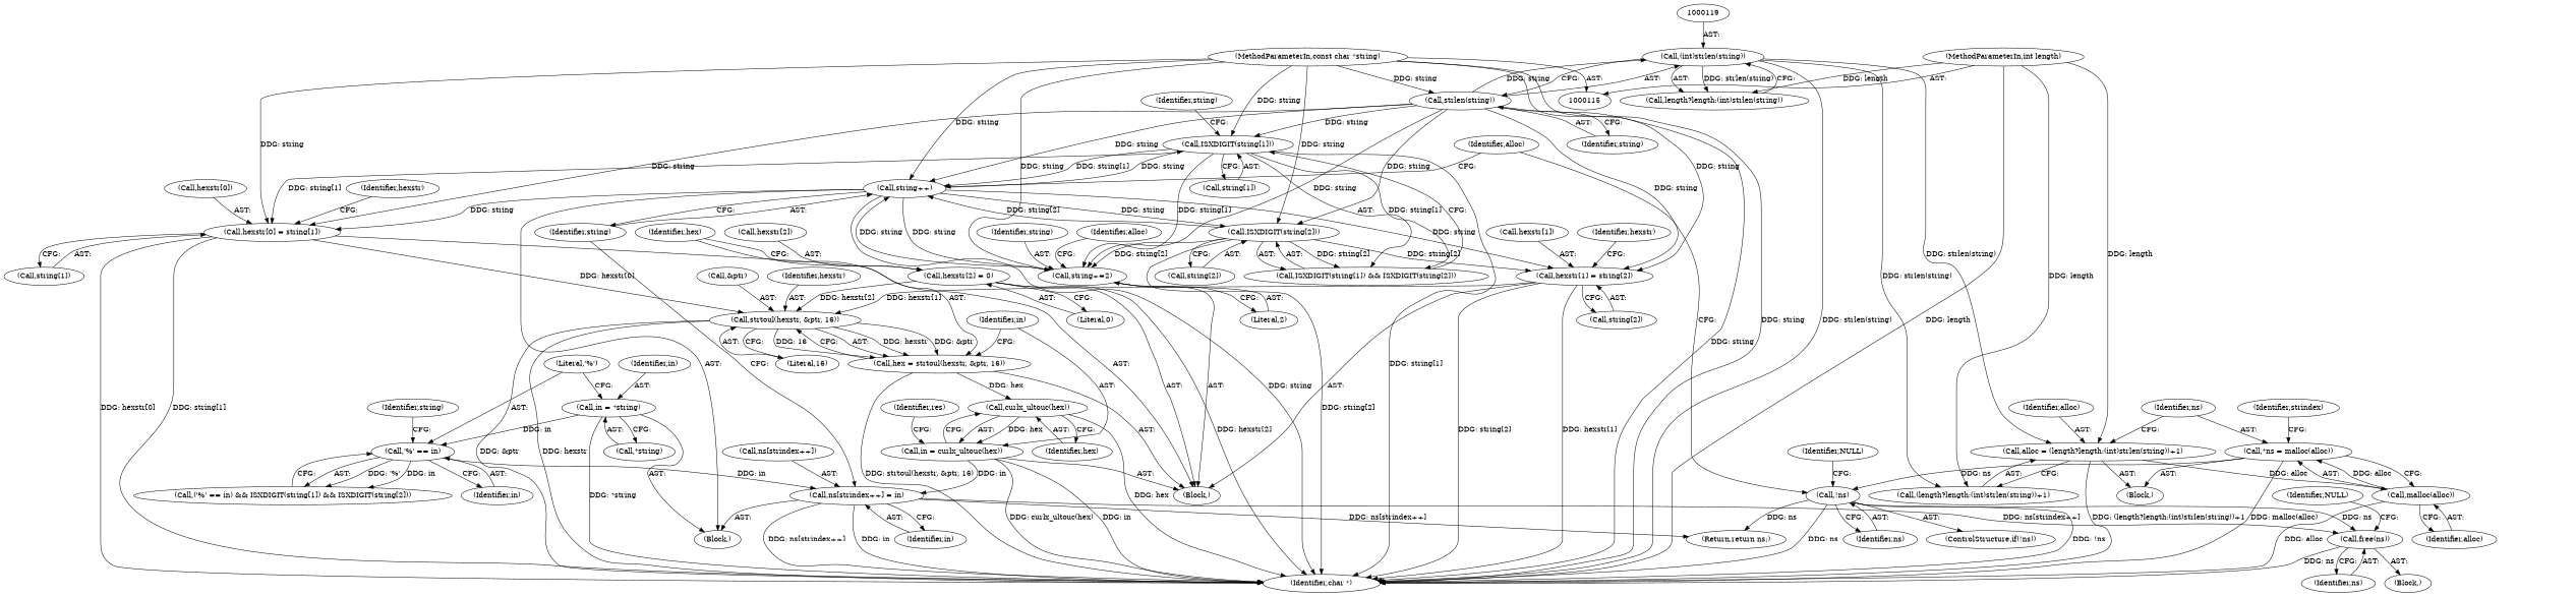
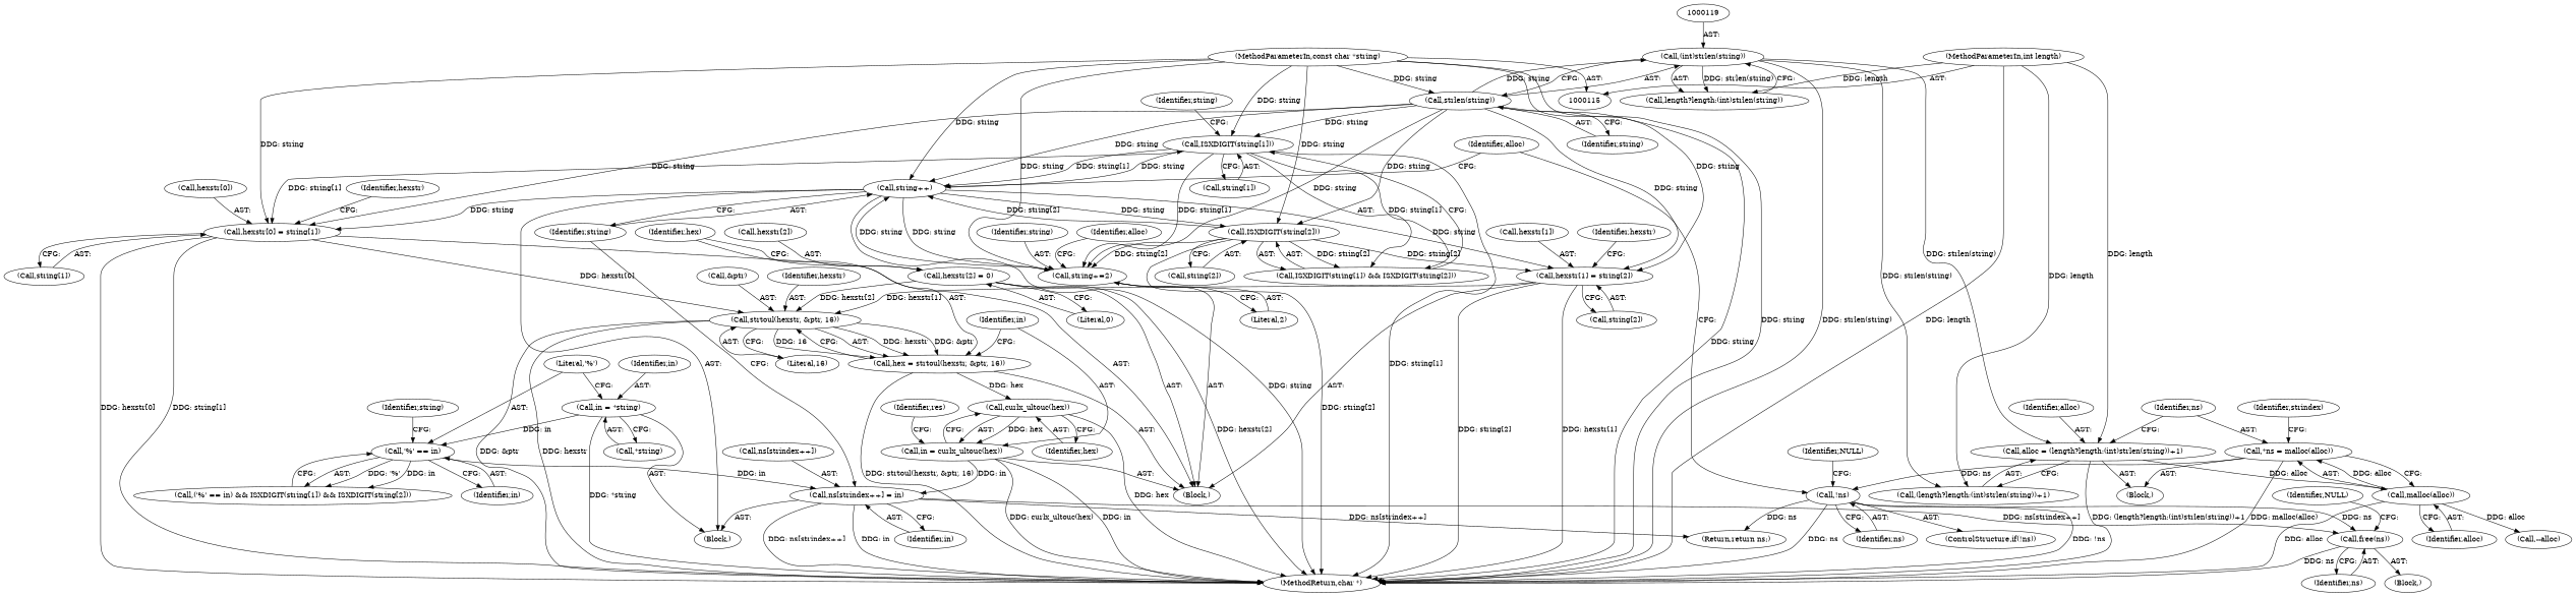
  digraph {
    n1 [label="(Call,free(ns))"]
-   n2 [label="(Identifier,char *)"]
+   n2 [label="(MethodReturn,char *)"]
    n3 [label="(Identifier,ns)"]
    n4 [label="(Block,)"]
    n5 [label="(Call,ns[strindex++] = in)"]
    n6 [label="(Identifier,in)"]
    n7 [label="(Return,return ns;)"]
    n8 [label="(Block,)"]
    n9 [label="(Call,in = curlx_ultouc(hex))"]
    n10 [label="(Call,curlx_ultouc(hex))"]
    n11 [label="(Block,)"]
    n12 [label="(Identifier,hex)"]
    n13 [label="(Call,hex = strtoul(hexstr, &ptr, 16))"]
    n14 [label="(Call,strtoul(hexstr, &ptr, 16))"]
    n15 [label="(Literal,16)"]
    n16 [label="(Call,hexstr[2] = 0)"]
    n17 [label="(Literal,0)"]
    n18 [label="(Call,hexstr[0] = string[1])"]
    n19 [label="(Call,string[1])"]
    n20 [label="(Call,ISXDIGIT(string[1]))"]
    n21 [label="(Call,string++)"]
    n22 [label="(Call,string+=2)"]
    n23 [label="(Call,ISXDIGIT(string[1]) && ISXDIGIT(string[2]))"]
    n24 [label="(Call,string[1])"]
    n25 [label="(Call,ISXDIGIT(string[2]))"]
    n26 [label="(Call,hexstr[1] = string[2])"]
    n27 [label="(Identifier,string)"]
    n28 [label="(Literal,2)"]
    n29 [label="(Call,strlen(string))"]
    n30 [label="(Call,(int)strlen(string))"]
    n31 [label="(Identifier,string)"]
    n32 [label="(Call,string[2])"]
    n33 [label="(Call,string[2])"]
    n34 [label="(Call,alloc = (length?length:(int)strlen(string))+1)"]
    n35 [label="(Call,(length?length:(int)strlen(string))+1)"]
    n36 [label="(Call,length?length:(int)strlen(string))"]
    n37 [label="(MethodParameterIn,const char *string)"]
    n38 [label=1000115]
    n39 [label="(Call,'%' == in)"]
    n40 [label="(Call,('%' == in) && ISXDIGIT(string[1]) && ISXDIGIT(string[2]))"]
    n41 [label="(Identifier,in)"]
    n42 [label="(Call,in = *string)"]
    n43 [label="(Call,*string)"]
    n44 [label="(Call,!ns)"]
    n45 [label="(Identifier,ns)"]
    n46 [label="(ControlStructure,if(!ns))"]
    n47 [label="(Call,*ns = malloc(alloc))"]
    n48 [label="(Call,malloc(alloc))"]
    n49 [label="(Block,)"]
+   n50 [label="(Call,--alloc)"]
    n51 [label="(Identifier,alloc)"]
    n52 [label="(MethodParameterIn,int length)"]
    n53 [label="(Identifier,res)"]
    n54 [label="(Call,hexstr[2])"]
    n55 [label="(Identifier,strindex)"]
    n56 [label="(Call,hexstr[1])"]
    n57 [label="(Identifier,NULL)"]
    n58 [label="(Identifier,hexstr)"]
    n59 [label="(Literal,'%')"]
    n60 [label="(Identifier,NULL)"]
    n61 [label="(Identifier,hexstr)"]
    n62 [label="(Identifier,string)"]
    n63 [label="(Identifier,hexstr)"]
    n64 [label="(Identifier,alloc)"]
    n65 [label="(Identifier,string)"]
    n66 [label="(Identifier,alloc)"]
    n67 [label="(Identifier,hex)"]
    n68 [label="(Call,ns[strindex++])"]
    n69 [label="(Identifier,alloc)"]
    n70 [label="(Identifier,in)"]
    n71 [label="(Identifier,string)"]
    n72 [label="(Identifier,ns)"]
    n73 [label="(Call,hexstr[0])"]
    n74 [label="(Call,&ptr)"]
    n75 [label="(Identifier,in)"]
    1000119
    n1 -> n2 [label="DDG: ns"]
    n1 -> n3 [label="CFG: "]
    n1 -> n4 [label="AST: "]
    n3 -> n1 [label="AST: "]
    n5 -> n1 [label="DDG: ns[strindex++]"]
    n5 -> n2 [label="DDG: ns[strindex++]"]
    n5 -> n2 [label="DDG: in"]
    n5 -> n6 [label="CFG: "]
    n5 -> n7 [label="DDG: ns[strindex++]"]
    n5 -> n8 [label="AST: "]
    n6 -> n5 [label="AST: "]
    n9 -> n2 [label="DDG: in"]
    n9 -> n2 [label="DDG: curlx_ultouc(hex)"]
    n9 -> n5 [label="DDG: in"]
    n9 -> n10 [label="CFG: "]
    n9 -> n11 [label="AST: "]
    n10 -> n2 [label="DDG: hex"]
    n10 -> n9 [label="AST: "]
    n10 -> n9 [label="DDG: hex"]
    n10 -> n12 [label="CFG: "]
    n12 -> n10 [label="AST: "]
    n13 -> n2 [label="DDG: strtoul(hexstr, &ptr, 16)"]
    n13 -> n10 [label="DDG: hex"]
    n13 -> n11 [label="AST: "]
    n13 -> n14 [label="CFG: "]
    n14 -> n2 [label="DDG: &ptr"]
    n14 -> n2 [label="DDG: hexstr"]
    n14 -> n13 [label="AST: "]
    n14 -> n13 [label="DDG: hexstr"]
    n14 -> n13 [label="DDG: &ptr"]
    n14 -> n13 [label="DDG: 16"]
    n14 -> n15 [label="CFG: "]
    n15 -> n14 [label="AST: "]
    n16 -> n2 [label="DDG: hexstr[2]"]
    n16 -> n11 [label="AST: "]
    n16 -> n14 [label="DDG: hexstr[2]"]
    n16 -> n17 [label="CFG: "]
    n17 -> n16 [label="AST: "]
    n18 -> n2 [label="DDG: hexstr[0]"]
    n18 -> n2 [label="DDG: string[1]"]
    n18 -> n11 [label="AST: "]
    n18 -> n14 [label="DDG: hexstr[0]"]
    n18 -> n19 [label="CFG: "]
    n19 -> n18 [label="AST: "]
    n20 -> n2 [label="DDG: string[1]"]
    n20 -> n18 [label="DDG: string[1]"]
    n20 -> n21 [label="DDG: string[1]"]
    n20 -> n22 [label="DDG: string[1]"]
    n20 -> n23 [label="AST: "]
    n20 -> n23 [label="DDG: string[1]"]
    n20 -> n24 [label="CFG: "]
    n21 -> n2 [label="DDG: string"]
    n21 -> n8 [label="AST: "]
    n21 -> n18 [label="DDG: string"]
    n21 -> n20 [label="DDG: string"]
    n21 -> n22 [label="DDG: string"]
    n21 -> n25 [label="DDG: string"]
    n21 -> n26 [label="DDG: string"]
    n21 -> n27 [label="CFG: "]
    n22 -> n11 [label="AST: "]
    n22 -> n21 [label="DDG: string"]
    n22 -> n28 [label="CFG: "]
    n23 -> n20 [label="CFG: "]
    n23 -> n25 [label="AST: "]
    n24 -> n20 [label="AST: "]
    n25 -> n2 [label="DDG: string[2]"]
    n25 -> n21 [label="DDG: string[2]"]
    n25 -> n22 [label="DDG: string[2]"]
    n25 -> n23 [label="AST: "]
    n25 -> n23 [label="DDG: string[2]"]
    n25 -> n26 [label="DDG: string[2]"]
    n25 -> n32 [label="CFG: "]
    n26 -> n2 [label="DDG: string[2]"]
    n26 -> n2 [label="DDG: hexstr[1]"]
    n26 -> n11 [label="AST: "]
    n26 -> n14 [label="DDG: hexstr[1]"]
    n26 -> n33 [label="CFG: "]
    n27 -> n5 [label="CFG: "]
    n27 -> n21 [label="AST: "]
    n28 -> n22 [label="AST: "]
    n29 -> n2 [label="DDG: string"]
    n29 -> n18 [label="DDG: string"]
    n29 -> n20 [label="DDG: string"]
    n29 -> n21 [label="DDG: string"]
    n29 -> n22 [label="DDG: string"]
    n29 -> n25 [label="DDG: string"]
    n29 -> n26 [label="DDG: string"]
    n29 -> n30 [label="AST: "]
    n29 -> n30 [label="DDG: string"]
    n29 -> n31 [label="CFG: "]
    n30 -> n2 [label="DDG: strlen(string)"]
    n30 -> n29 [label="CFG: "]
    n30 -> n34 [label="DDG: strlen(string)"]
    n30 -> n35 [label="DDG: strlen(string)"]
    n30 -> n36 [label="AST: "]
    n30 -> n36 [label="DDG: strlen(string)"]
    n31 -> n29 [label="AST: "]
    n32 -> n25 [label="AST: "]
    n33 -> n26 [label="AST: "]
    n34 -> n2 [label="DDG: (length?length:(int)strlen(string))+1"]
    n34 -> n35 [label="CFG: "]
    n34 -> n48 [label="DDG: alloc"]
    n34 -> n49 [label="AST: "]
    n35 -> n34 [label="AST: "]
    n36 -> n30 [label="CFG: "]
    n37 -> n2 [label="DDG: string"]
    n37 -> n18 [label="DDG: string"]
    n37 -> n20 [label="DDG: string"]
    n37 -> n21 [label="DDG: string"]
    n37 -> n22 [label="DDG: string"]
    n37 -> n25 [label="DDG: string"]
    n37 -> n26 [label="DDG: string"]
    n37 -> n29 [label="DDG: string"]
    n37 -> n38 [label="AST: "]
    n39 -> n5 [label="DDG: in"]
    n39 -> n40 [label="AST: "]
    n39 -> n40 [label="DDG: '%'"]
    n39 -> n40 [label="DDG: in"]
    n39 -> n41 [label="CFG: "]
    n40 -> n39 [label="CFG: "]
    n41 -> n39 [label="AST: "]
    n42 -> n2 [label="DDG: *string"]
    n42 -> n8 [label="AST: "]
    n42 -> n39 [label="DDG: in"]
    n42 -> n43 [label="CFG: "]
    n43 -> n42 [label="AST: "]
    n44 -> n1 [label="DDG: ns"]
    n44 -> n2 [label="DDG: !ns"]
    n44 -> n2 [label="DDG: ns"]
    n44 -> n7 [label="DDG: ns"]
    n44 -> n45 [label="CFG: "]
    n44 -> n46 [label="AST: "]
    n45 -> n44 [label="AST: "]
    n47 -> n2 [label="DDG: malloc(alloc)"]
    n47 -> n44 [label="DDG: ns"]
    n47 -> n48 [label="CFG: "]
    n47 -> n49 [label="AST: "]
    n48 -> n2 [label="DDG: alloc"]
    n48 -> n47 [label="AST: "]
    n48 -> n47 [label="DDG: alloc"]
+   n48 -> n50 [label="DDG: alloc"]
    n48 -> n51 [label="CFG: "]
    n51 -> n48 [label="AST: "]
    n52 -> n2 [label="DDG: length"]
    n52 -> n34 [label="DDG: length"]
    n52 -> n35 [label="DDG: length"]
    n52 -> n36 [label="DDG: length"]
    n52 -> n38 [label="AST: "]
    n53 -> n9 [label="CFG: "]
    n54 -> n16 [label="AST: "]
    n55 -> n47 [label="CFG: "]
    n56 -> n26 [label="AST: "]
    n57 -> n44 [label="CFG: "]
    n58 -> n18 [label="CFG: "]
    n59 -> n39 [label="AST: "]
    n59 -> n42 [label="CFG: "]
    n60 -> n1 [label="CFG: "]
    n61 -> n14 [label="AST: "]
    n62 -> n22 [label="AST: "]
    n63 -> n26 [label="CFG: "]
    n64 -> n21 [label="CFG: "]
    n64 -> n44 [label="CFG: "]
    n65 -> n39 [label="CFG: "]
    n66 -> n34 [label="AST: "]
    n67 -> n13 [label="AST: "]
    n67 -> n16 [label="CFG: "]
    n68 -> n5 [label="AST: "]
    n69 -> n22 [label="CFG: "]
    n70 -> n42 [label="AST: "]
    n71 -> n20 [label="CFG: "]
    n72 -> n34 [label="CFG: "]
    n72 -> n47 [label="AST: "]
    n73 -> n18 [label="AST: "]
    n74 -> n14 [label="AST: "]
    n75 -> n9 [label="AST: "]
    n75 -> n13 [label="CFG: "]
    1000119 -> n30 [label="AST: "]
  }
